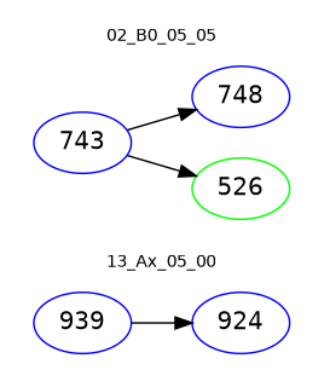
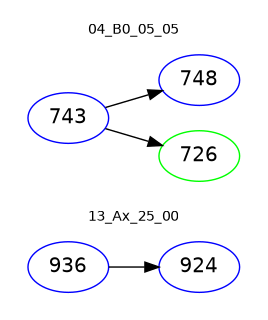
  digraph {
    fontname="DejaVu Sans"
    rankdir=LR
    node [color=blue fontname="DejaVu Sans"]
    edge [color=black fontname="DejaVu Sans"]
-   n1 [label=939]
+   n1 [label=936]
    n2 [label=924]
    n3 [label=743]
-   n4 [color=green label=526]
+   n4 [color=green label=726]
    n5 [label=748]
    subgraph cluster_1 {
      color=white
      fontsize=10
-     label="13_Ax_05_00"
+     label="13_Ax_25_00"
      n1
      n2
    }
    subgraph cluster_2 {
      color=white
      fontsize=10
-     label="02_B0_05_05"
+     label="04_B0_05_05"
      n3
      n4
      n5
    }
    n1 -> n2
    n3 -> n4
    n3 -> n5
  }
